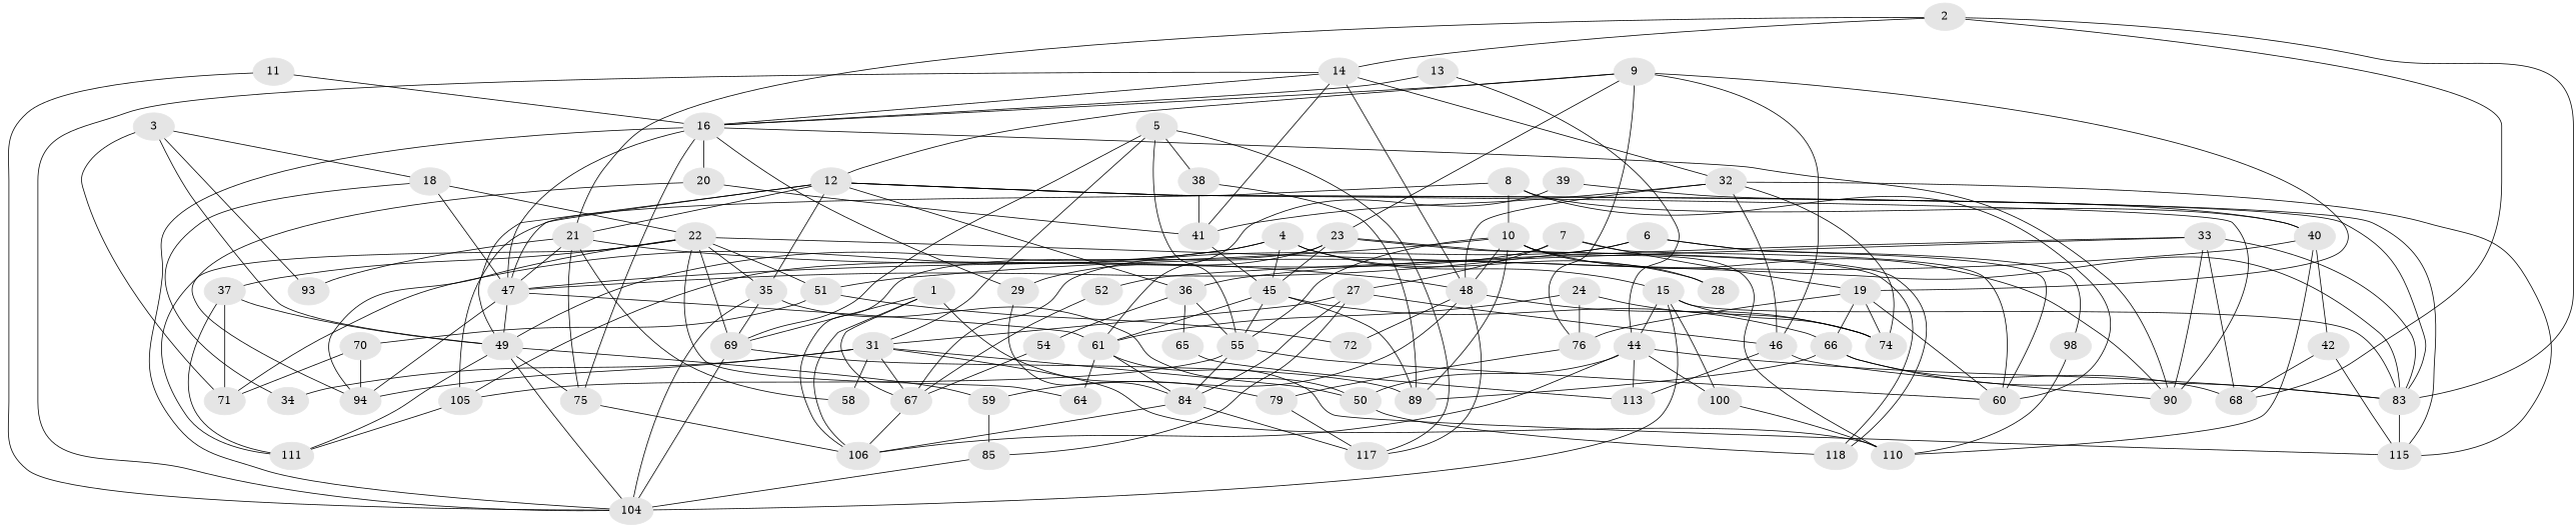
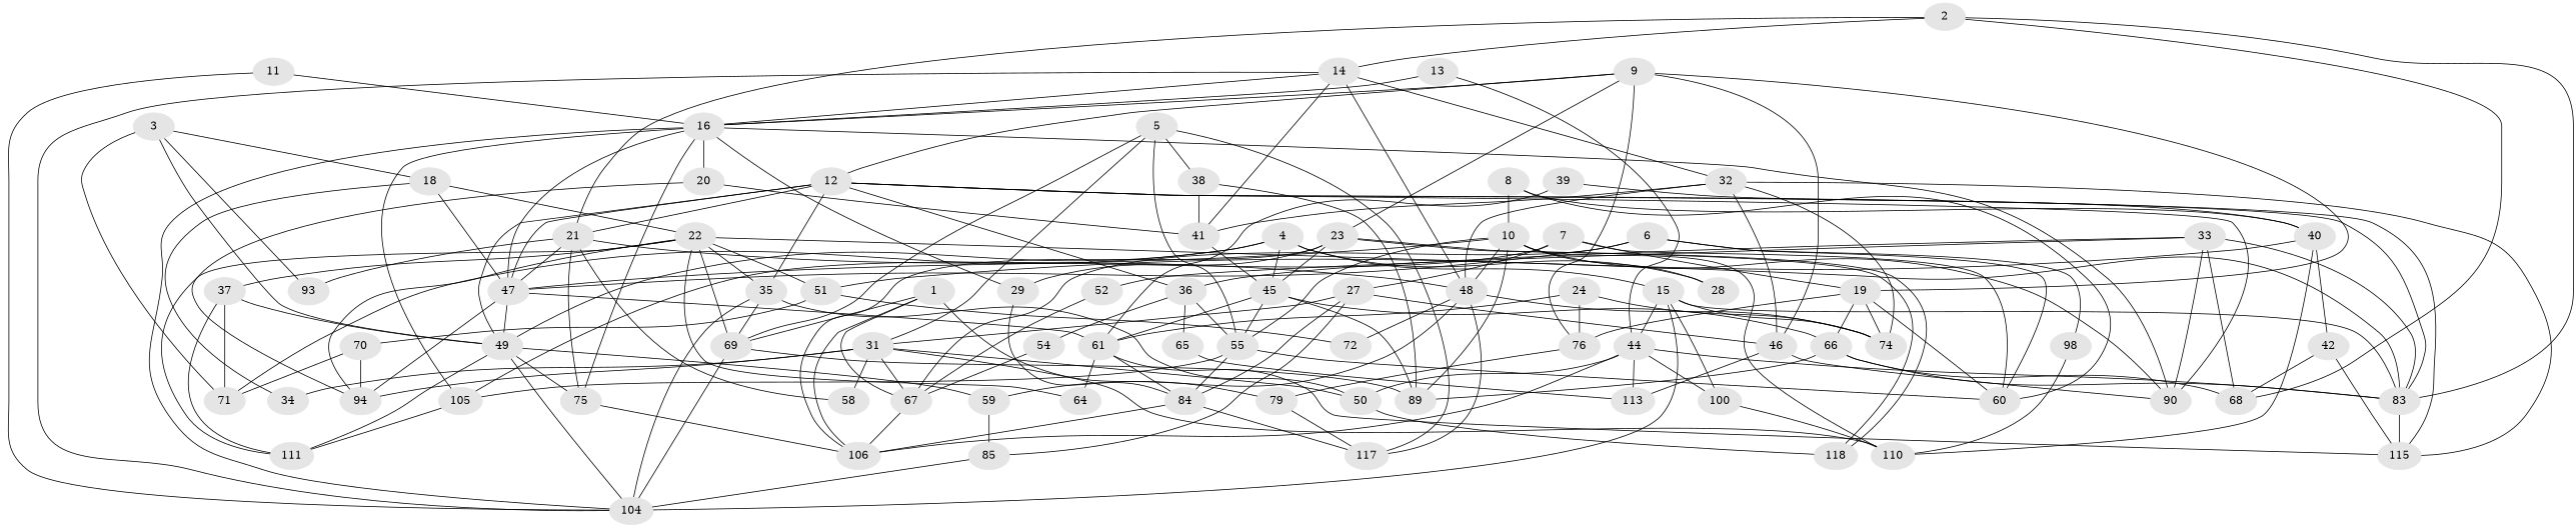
  graph {
    fontname="DejaVu Serif"
    node [color=gray90 fontname="DejaVu Serif" style=filled]
    edge [fontname="DejaVu Serif"]
    1
    67
    69 [super="+82"]
    79 [super="+95"]
    106 [super="+121"]
    89 [super="+109"]
    104 [super="+119"]
    117
    2 [super="+62"]
    14 [super="+97"]
    21 [super="+112"]
    68
    83 [super="+108"]
    16 [super="+26"]
    48 [super="+114"]
    32 [super="+122"]
    41
    93
    47 [super="+86"]
    75
    58
    115
    3
    18
    49 [super="+80"]
    71
    22 [super="+43"]
    34
    111
    59
    15 [super="+63"]
    44 [super="+107"]
    74 [super="+87"]
    100
    4
    28
    45 [super="+78"]
    55 [super="+57"]
    66 [super="+91"]
    61 [super="+102"]
    5 [super="+17"]
    31 [super="+116"]
    38 [super="+77"]
    110
    94 [super="+120"]
    50
    60 [super="+81"]
    105
    84
    6
    98
    19 [super="+103"]
    76
    7
    27 [super="+73"]
    46
    85
    10 [super="+53"]
    90 [super="+99"]
    8
    40
    51 [super="+88"]
    42
    9 [super="+96"]
    12 [super="+30"]
    23
    35 [super="+92"]
    36
    20 [super="+56"]
    29
    118
    113
    72
    11
    54
    65
    13
    37 [super="+101"]
    64
    70
    24
    33
    52
    39
    1 -- 67
    1 -- 69
    1 -- 79
    1 -- 106
    67 -- 106
    69 -- 89
    69 -- 104 [weight=2]
    79 -- 117
    2 -- 14
    2 -- 21
    2 -- 68
    2 -- 83
    14 -- 104
    14 -- 16
    14 -- 48
    14 -- 32
    14 -- 41
    21 -- 48
    21 -- 93
    21 -- 47
    21 -- 75
    21 -- 58
    83 -- 115
    16 -- 104
    16 -- 47
    16 -- 75
    16 -- 90
    16 -- 20
    16 -- 29
    48 -- 117
    48 -- 59
    48 -- 74
    48 -- 72
    32 -- 48
    32 -- 41
    32 -- 115
    32 -- 74
    32 -- 46
    41 -- 45
    47 -- 49 [weight=2]
    47 -- 61
    47 -- 94
    75 -- 106
    3 -- 93
    3 -- 18
    3 -- 49
    3 -- 71
    18 -- 47
    18 -- 22
    18 -- 34
    49 -- 104
    49 -- 75
    49 -- 111
    49 -- 59
    22 -- 69
    22 -- 83
    22 -- 111
    22 -- 94
    22 -- 51
    22 -- 35
    22 -- 37
    22 -- 64
    59 -- 85
    15 -- 104
    15 -- 83
    15 -- 44
    15 -- 74
    15 -- 100
    44 -- 106
    44 -- 83
    44 -- 100
    44 -- 50
    44 -- 113
    100 -- 110
    4 -- 49
    4 -- 71
    4 -- 15
    4 -- 28
    4 -- 45
    45 -- 89
    45 -- 55
    45 -- 66
    45 -- 61
    55 -- 60
    55 -- 105
    55 -- 84
    66 -- 89
    66 -- 68
    66 -- 83
    61 -- 115
    61 -- 84
    61 -- 64
    5 -- 69
    5 -- 117
    5 -- 55
    5 -- 31
    5 -- 38
    31 -- 67
    31 -- 58
    31 -- 34
    31 -- 110
    31 -- 94
    31 -- 50
    38 -- 89
    38 -- 41
    50 -- 118
    105 -- 111
    84 -- 106
    84 -- 117
    6 -- 67
    6 -- 47
    6 -- 60
    6 -- 98
    98 -- 110
    19 -- 74
    19 -- 66
    19 -- 60
    19 -- 76
    76 -- 79
    7 -- 60
    7 -- 105
    7 -- 19
    7 -- 27
    27 -- 31
    27 -- 84
    27 -- 46
    27 -- 85
    46 -- 90
    46 -- 113
    85 -- 104
    10 -- 89
    10 -- 48
    10 -- 47
    10 -- 28
    10 -- 55
    10 -- 110
    10 -- 90
    8 -- 60
-   8 -- 105
+   16 -- 105
    8 -- 10
    8 -- 40
    40 -- 110
    40 -- 51
    40 -- 42
    51 -- 72
    51 -- 70
    42 -- 68
    42 -- 115
    9 -- 16
    9 -- 19 [weight=2]
    9 -- 76
    9 -- 46
    9 -- 12
    9 -- 23
    12 -- 21
    12 -- 83
    12 -- 47
    12 -- 115
    12 -- 49
    12 -- 90
    12 -- 35
    12 -- 36
    23 -- 106
    23 -- 45
    23 -- 29
    23 -- 118
    23 -- 118
    35 -- 69
    35 -- 104
    35 -- 50
    36 -- 55
    36 -- 54
    36 -- 65
    20 -- 41
    20 -- 94
    29 -- 84
    11 -- 104
    11 -- 16
    54 -- 67
    65 -- 113
    13 -- 16
    13 -- 44
    37 -- 49
    37 -- 71
    37 -- 111
    70 -- 71
    70 -- 94
    24 -- 74
    24 -- 61
    24 -- 76
    33 -- 68
    33 -- 83
    33 -- 90
    33 -- 36
    33 -- 52
    52 -- 67
    39 -- 61
    39 -- 40
  }
